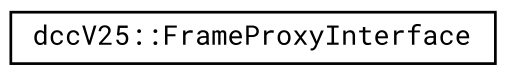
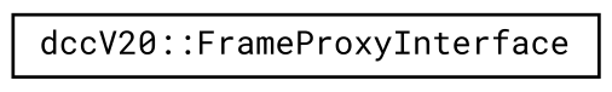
  digraph {
    rankdir=TB
    fontname="Roboto Mono"
-   n1 [color=black fillcolor=white fontname="Roboto Mono" fontsize=10 height=0.2 label="dccV25::FrameProxyInterface" shape=record style=filled width=0.4]
+   n1 [color=black fillcolor=white fontname="Roboto Mono" fontsize=10 height=0.2 label="dccV20::FrameProxyInterface" shape=record style=filled width=0.4]
  }
